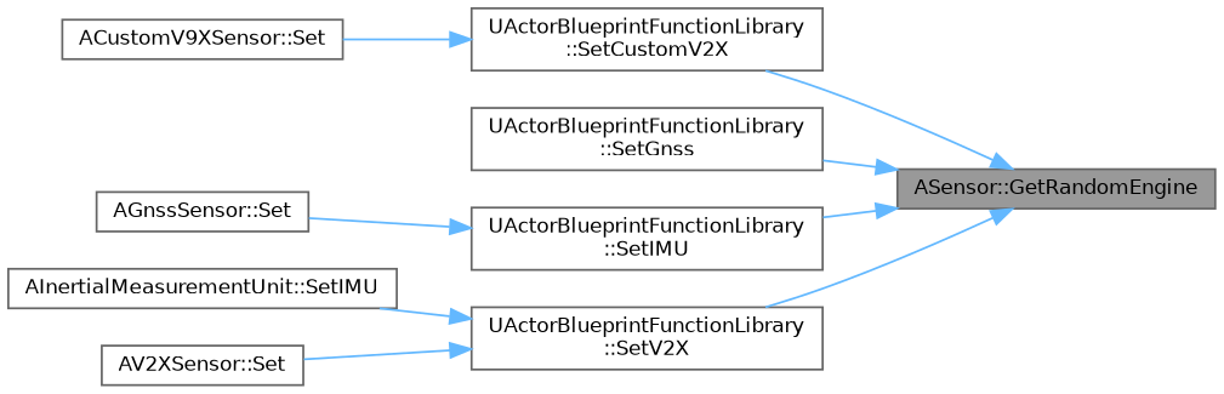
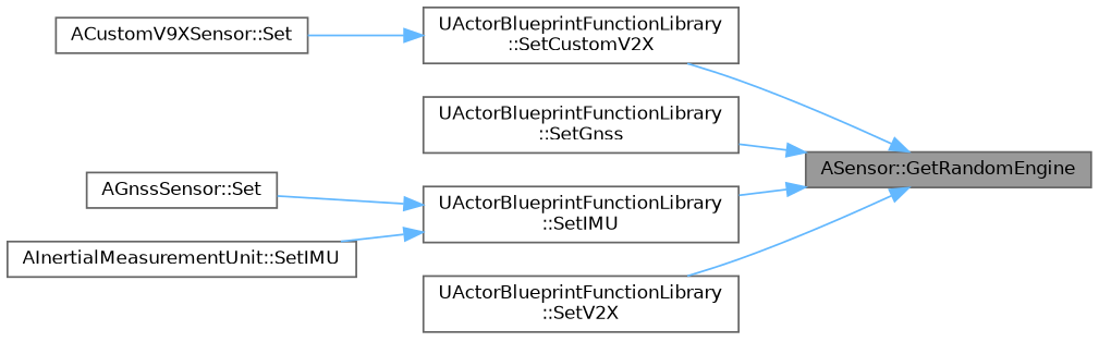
  digraph {
    rankdir=RL
    node [color=grey40 fillcolor=white fontname=Helvetica fontsize=10 shape=box style=filled]
    edge [color=steelblue1 dir=back fontname=Helvetica fontsize=10 labelfontname=Helvetica labelfontsize=10 style=solid]
    n1 [color=gray40 fillcolor=grey60 fontcolor=black height=0.2 label="ASensor::GetRandomEngine" width=0.4]
    n2 [height=0.2 label="UActorBlueprintFunctionLibrary\l::SetCustomV2X" width=0.4]
    n3 [height=0.2 label="UActorBlueprintFunctionLibrary\l::SetGnss" width=0.4]
    n4 [height=0.2 label="UActorBlueprintFunctionLibrary\l::SetIMU" width=0.4]
    n5 [height=0.2 label="UActorBlueprintFunctionLibrary\l::SetV2X" width=0.4]
    n6 [height=0.2 label="ACustomV9XSensor::Set" width=0.4]
    n7 [height=0.2 label="AGnssSensor::Set" width=0.4]
    n8 [height=0.2 label="AInertialMeasurementUnit::SetIMU" width=0.4]
-   n9 [height=0.2 label="AV2XSensor::Set" width=0.4]
    n1 -> n2
    n1 -> n3
    n1 -> n4
    n1 -> n5
    n2 -> n6
    n4 -> n7
-   n5 -> n8
-   n5 -> n9
+   n4 -> n8
  }
